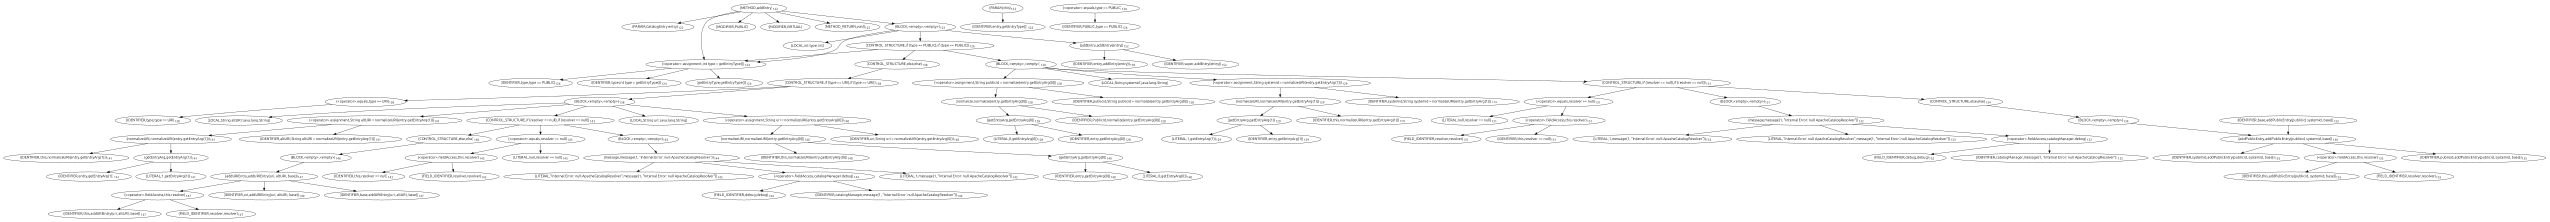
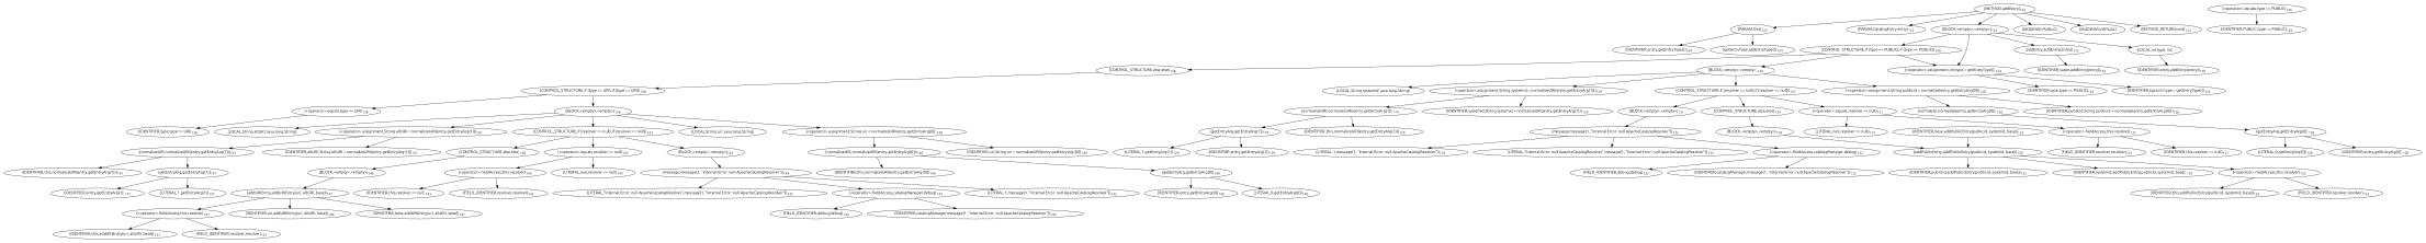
  digraph {
    fontname=Ubuntu
    node [fontname=Ubuntu]
    edge [fontname=Ubuntu]
    n1 [label=<(METHOD,addEntry)<SUB>122</SUB>>]
    n2 [label=<(PARAM,this)<SUB>122</SUB>>]
    n3 [label=<(PARAM,CatalogEntry entry)<SUB>122</SUB>>]
    n4 [label=<(BLOCK,&lt;empty&gt;,&lt;empty&gt;)<SUB>122</SUB>>]
    n5 [label=<(MODIFIER,PUBLIC)>]
    n6 [label=<(MODIFIER,VIRTUAL)>]
    n7 [label=<(METHOD_RETURN,void)<SUB>122</SUB>>]
    n8 [label=<(IDENTIFIER,entry,getEntryType())<SUB>524</SUB>>]
    n9 [label=<(LOCAL,int type: int)>]
    n10 [label=<(&lt;operator&gt;.assignment,int type = getEntryType())<SUB>124</SUB>>]
    n11 [label=<(CONTROL_STRUCTURE,if (type == PUBLIC),if (type == PUBLIC))<SUB>126</SUB>>]
    n12 [label=<(addEntry,addEntry(entry))<SUB>152</SUB>>]
    n13 [label=<(IDENTIFIER,type,int type = getEntryType())<SUB>124</SUB>>]
    n14 [label=<(getEntryType,getEntryType())<SUB>124</SUB>>]
    n15 [label=<(IDENTIFIER,type,type == PUBLIC)<SUB>126</SUB>>]
    n16 [label=<(BLOCK,&lt;empty&gt;,&lt;empty&gt;)<SUB>126</SUB>>]
    n17 [label=<(CONTROL_STRUCTURE,else,else)<SUB>138</SUB>>]
    n18 [label=<(IDENTIFIER,super,addEntry(entry))<SUB>152</SUB>>]
    n19 [label=<(IDENTIFIER,entry,addEntry(entry))<SUB>159</SUB>>]
    n20 [label=<(&lt;operator&gt;.equals,type == PUBLIC)<SUB>126</SUB>>]
    n21 [label=<(IDENTIFIER,PUBLIC,type == PUBLIC)<SUB>126</SUB>>]
    n22 [label=<(&lt;operator&gt;.assignment,String publicid = normalize(entry.getEntryArg(0)))<SUB>128</SUB>>]
    n23 [label=<(LOCAL,String systemid: java.lang.String)>]
    n24 [label=<(&lt;operator&gt;.assignment,String systemid = normalizeURI(entry.getEntryArg(1)))<SUB>129</SUB>>]
    n25 [label=<(CONTROL_STRUCTURE,if (resolver == null),if (resolver == null))<SUB>131</SUB>>]
    n26 [label=<(CONTROL_STRUCTURE,if (type == URI),if (type == URI))<SUB>138</SUB>>]
    n27 [label=<(IDENTIFIER,publicid,String publicid = normalize(entry.getEntryArg(0)))<SUB>128</SUB>>]
    n28 [label=<(normalize,normalize(entry.getEntryArg(0)))<SUB>128</SUB>>]
    n29 [label=<(IDENTIFIER,systemid,String systemid = normalizeURI(entry.getEntryArg(1)))<SUB>129</SUB>>]
    n30 [label=<(normalizeURI,normalizeURI(entry.getEntryArg(1)))<SUB>129</SUB>>]
    n31 [label=<(&lt;operator&gt;.equals,resolver == null)<SUB>131</SUB>>]
    n32 [label=<(BLOCK,&lt;empty&gt;,&lt;empty&gt;)<SUB>131</SUB>>]
    n33 [label=<(CONTROL_STRUCTURE,else,else)<SUB>134</SUB>>]
-   n34 [label=<(IDENTIFIER,PublicId,normalize(entry.getEntryArg(0)))<SUB>128</SUB>>]
    n35 [label=<(getEntryArg,getEntryArg(0))<SUB>128</SUB>>]
    n36 [label=<(IDENTIFIER,entry,getEntryArg(0))<SUB>128</SUB>>]
    n37 [label=<(LITERAL,0,getEntryArg(0))<SUB>128</SUB>>]
    n38 [label=<(IDENTIFIER,this,normalizeURI(entry.getEntryArg(1)))<SUB>129</SUB>>]
    n39 [label=<(getEntryArg,getEntryArg(1))<SUB>129</SUB>>]
    n40 [label=<(IDENTIFIER,entry,getEntryArg(1))<SUB>129</SUB>>]
    n41 [label=<(LITERAL,1,getEntryArg(1))<SUB>129</SUB>>]
    n42 [label=<(&lt;operator&gt;.fieldAccess,this.resolver)<SUB>131</SUB>>]
    n43 [label=<(LITERAL,null,resolver == null)<SUB>131</SUB>>]
    n44 [label=<(message,message(1, &quot;Internal Error: null ApacheCatalogResolver&quot;))<SUB>132</SUB>>]
    n45 [label=<(BLOCK,&lt;empty&gt;,&lt;empty&gt;)<SUB>134</SUB>>]
    n46 [label=<(IDENTIFIER,this,resolver == null)<SUB>131</SUB>>]
    n47 [label=<(FIELD_IDENTIFIER,resolver,resolver)<SUB>131</SUB>>]
    n48 [label=<(&lt;operator&gt;.fieldAccess,catalogManager.debug)<SUB>132</SUB>>]
    n49 [label=<(LITERAL,1,message(1, &quot;Internal Error: null ApacheCatalogResolver&quot;))<SUB>133</SUB>>]
    n50 [label=<(LITERAL,&quot;Internal Error: null ApacheCatalogResolver&quot;,message(1, &quot;Internal Error: null ApacheCatalogResolver&quot;))<SUB>133</SUB>>]
    n51 [label=<(IDENTIFIER,catalogManager,message(1, &quot;Internal Error: null ApacheCatalogResolver&quot;))<SUB>132</SUB>>]
    n52 [label=<(FIELD_IDENTIFIER,debug,debug)<SUB>132</SUB>>]
    n53 [label=<(addPublicEntry,addPublicEntry(publicid, systemid, base))<SUB>130</SUB>>]
    n54 [label=<(&lt;operator&gt;.fieldAccess,this.resolver)<SUB>135</SUB>>]
    n55 [label=<(IDENTIFIER,publicid,addPublicEntry(publicid, systemid, base))<SUB>135</SUB>>]
    n56 [label=<(IDENTIFIER,systemid,addPublicEntry(publicid, systemid, base))<SUB>135</SUB>>]
    n57 [label=<(IDENTIFIER,this,addPublicEntry(publicid, systemid, base))<SUB>135</SUB>>]
    n58 [label=<(FIELD_IDENTIFIER,resolver,resolver)<SUB>135</SUB>>]
    n59 [label=<(IDENTIFIER,base,addPublicEntry(publicid, systemid, base))<SUB>133</SUB>>]
    n60 [label=<(&lt;operator&gt;.equals,type == URI)<SUB>138</SUB>>]
    n61 [label=<(BLOCK,&lt;empty&gt;,&lt;empty&gt;)<SUB>138</SUB>>]
    n62 [label=<(IDENTIFIER,type,type == URI)<SUB>138</SUB>>]
    n63 [label=<(LOCAL,String uri: java.lang.String)>]
    n64 [label=<(&lt;operator&gt;.assignment,String uri = normalizeURI(entry.getEntryArg(0)))<SUB>140</SUB>>]
    n65 [label=<(LOCAL,String altURI: java.lang.String)>]
    n66 [label=<(&lt;operator&gt;.assignment,String altURI = normalizeURI(entry.getEntryArg(1)))<SUB>141</SUB>>]
    n67 [label=<(CONTROL_STRUCTURE,if (resolver == null),if (resolver == null))<SUB>143</SUB>>]
    n68 [label=<(IDENTIFIER,uri,String uri = normalizeURI(entry.getEntryArg(0)))<SUB>140</SUB>>]
    n69 [label=<(normalizeURI,normalizeURI(entry.getEntryArg(0)))<SUB>140</SUB>>]
    n70 [label=<(IDENTIFIER,altURI,String altURI = normalizeURI(entry.getEntryArg(1)))<SUB>141</SUB>>]
    n71 [label=<(normalizeURI,normalizeURI(entry.getEntryArg(1)))<SUB>141</SUB>>]
    n72 [label=<(&lt;operator&gt;.equals,resolver == null)<SUB>143</SUB>>]
    n73 [label=<(BLOCK,&lt;empty&gt;,&lt;empty&gt;)<SUB>143</SUB>>]
    n74 [label=<(CONTROL_STRUCTURE,else,else)<SUB>146</SUB>>]
    n75 [label=<(IDENTIFIER,this,normalizeURI(entry.getEntryArg(0)))<SUB>140</SUB>>]
    n76 [label=<(getEntryArg,getEntryArg(0))<SUB>140</SUB>>]
    n77 [label=<(IDENTIFIER,entry,getEntryArg(0))<SUB>140</SUB>>]
    n78 [label=<(LITERAL,0,getEntryArg(0))<SUB>140</SUB>>]
    n79 [label=<(IDENTIFIER,this,normalizeURI(entry.getEntryArg(1)))<SUB>141</SUB>>]
    n80 [label=<(getEntryArg,getEntryArg(1))<SUB>141</SUB>>]
    n81 [label=<(IDENTIFIER,entry,getEntryArg(1))<SUB>141</SUB>>]
    n82 [label=<(LITERAL,1,getEntryArg(1))<SUB>141</SUB>>]
    n83 [label=<(&lt;operator&gt;.fieldAccess,this.resolver)<SUB>143</SUB>>]
    n84 [label=<(LITERAL,null,resolver == null)<SUB>143</SUB>>]
    n85 [label=<(message,message(1, &quot;Internal Error: null ApacheCatalogResolver&quot;))<SUB>144</SUB>>]
    n86 [label=<(BLOCK,&lt;empty&gt;,&lt;empty&gt;)<SUB>146</SUB>>]
    n87 [label=<(IDENTIFIER,this,resolver == null)<SUB>143</SUB>>]
    n88 [label=<(FIELD_IDENTIFIER,resolver,resolver)<SUB>143</SUB>>]
    n89 [label=<(&lt;operator&gt;.fieldAccess,catalogManager.debug)<SUB>144</SUB>>]
    n90 [label=<(LITERAL,1,message(1, &quot;Internal Error: null ApacheCatalogResolver&quot;))<SUB>145</SUB>>]
    n91 [label=<(LITERAL,&quot;Internal Error: null ApacheCatalogResolver&quot;,message(1, &quot;Internal Error: null ApacheCatalogResolver&quot;))<SUB>145</SUB>>]
    n92 [label=<(IDENTIFIER,catalogManager,message(1, &quot;Internal Error: null ApacheCatalogResolver&quot;))<SUB>144</SUB>>]
    n93 [label=<(FIELD_IDENTIFIER,debug,debug)<SUB>144</SUB>>]
    n94 [label=<(addURIEntry,addURIEntry(uri, altURI, base))<SUB>147</SUB>>]
    n95 [label=<(&lt;operator&gt;.fieldAccess,this.resolver)<SUB>147</SUB>>]
    n96 [label=<(IDENTIFIER,uri,addURIEntry(uri, altURI, base))<SUB>140</SUB>>]
    n97 [label=<(IDENTIFIER,base,addURIEntry(uri, altURI, base))<SUB>147</SUB>>]
    n98 [label=<(IDENTIFIER,this,addURIEntry(uri, altURI, base))<SUB>147</SUB>>]
    n99 [label=<(FIELD_IDENTIFIER,resolver,resolver)<SUB>147</SUB>>]
-   n1 -> n10
+   n1 -> n2
    n1 -> n3
    n1 -> n4
    n1 -> n5
    n1 -> n6
    n1 -> n7
    n2 -> n8
    n4 -> n9
    n4 -> n10
    n4 -> n11
    n4 -> n12
    n10 -> n13
-   n10 -> n14
+   n2 -> n14
    n10 -> n15
    n11 -> n10
    n11 -> n16
    n11 -> n17
    n12 -> n18
-   n12 -> n19
+   n9 -> n19
    n16 -> n22
    n16 -> n23
    n16 -> n24
    n16 -> n25
    n17 -> n26
    n20 -> n21
    n22 -> n27
    n22 -> n28
    n24 -> n29
    n24 -> n30
    n25 -> n31
    n25 -> n32
    n25 -> n33
    n26 -> n60
    n26 -> n61
-   n28 -> n34
    n28 -> n35
    n30 -> n38
    n30 -> n39
    n31 -> n42
    n31 -> n43
    n32 -> n44
    n33 -> n45
    n35 -> n36
    n35 -> n37
    n39 -> n40
    n39 -> n41
    n42 -> n46
    n42 -> n47
    n44 -> n48
    n44 -> n49
    n44 -> n50
    n45 -> n53
    n48 -> n51
    n48 -> n52
    n53 -> n54
    n53 -> n55
    n53 -> n56
    n54 -> n57
    n54 -> n58
    n59 -> n53
    n60 -> n62
    n61 -> n63
    n61 -> n64
    n61 -> n65
    n61 -> n66
    n61 -> n67
    n64 -> n68
    n64 -> n69
    n66 -> n70
    n66 -> n71
    n67 -> n72
    n67 -> n73
    n67 -> n74
    n69 -> n75
    n69 -> n76
    n71 -> n79
    n71 -> n80
    n72 -> n83
    n72 -> n84
    n73 -> n85
    n74 -> n86
    n76 -> n77
    n76 -> n78
    n80 -> n81
    n80 -> n82
    n83 -> n87
    n83 -> n88
    n85 -> n89
    n85 -> n90
    n85 -> n91
    n86 -> n94
    n89 -> n92
    n89 -> n93
    n94 -> n95
    n94 -> n96
    n94 -> n97
    n95 -> n98
    n95 -> n99
  }
